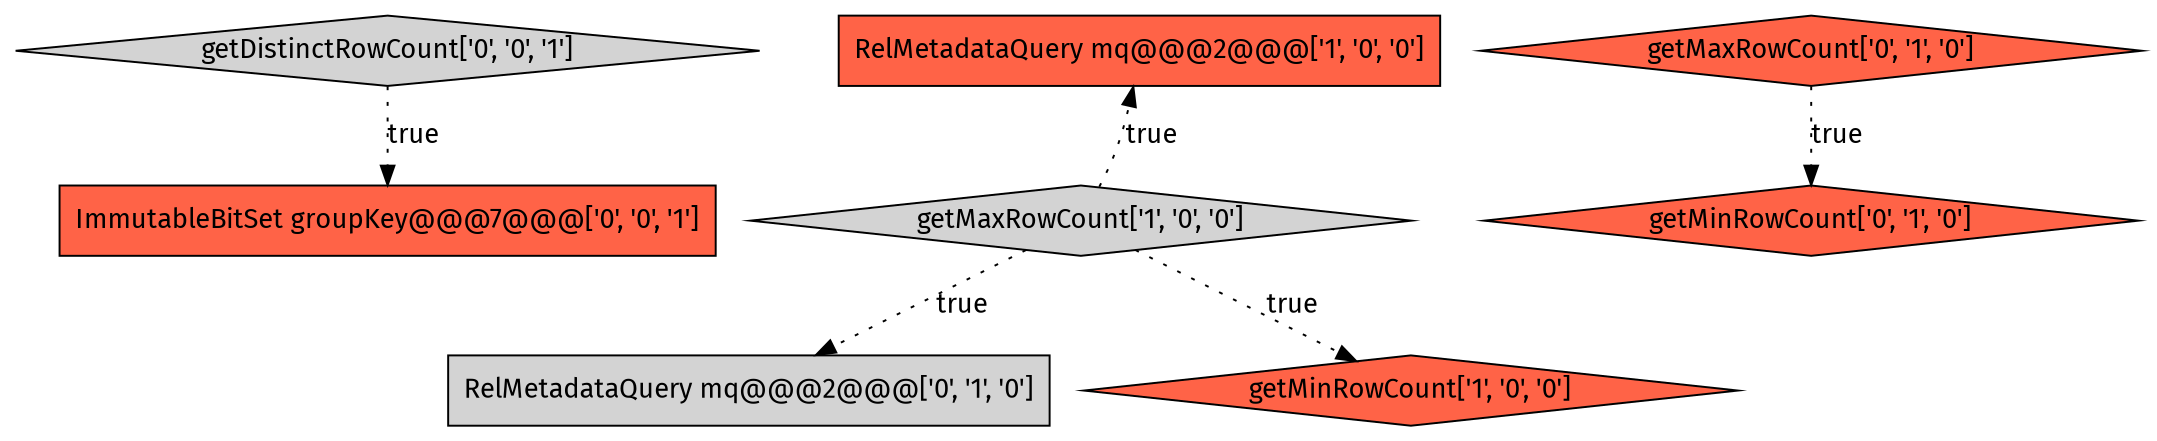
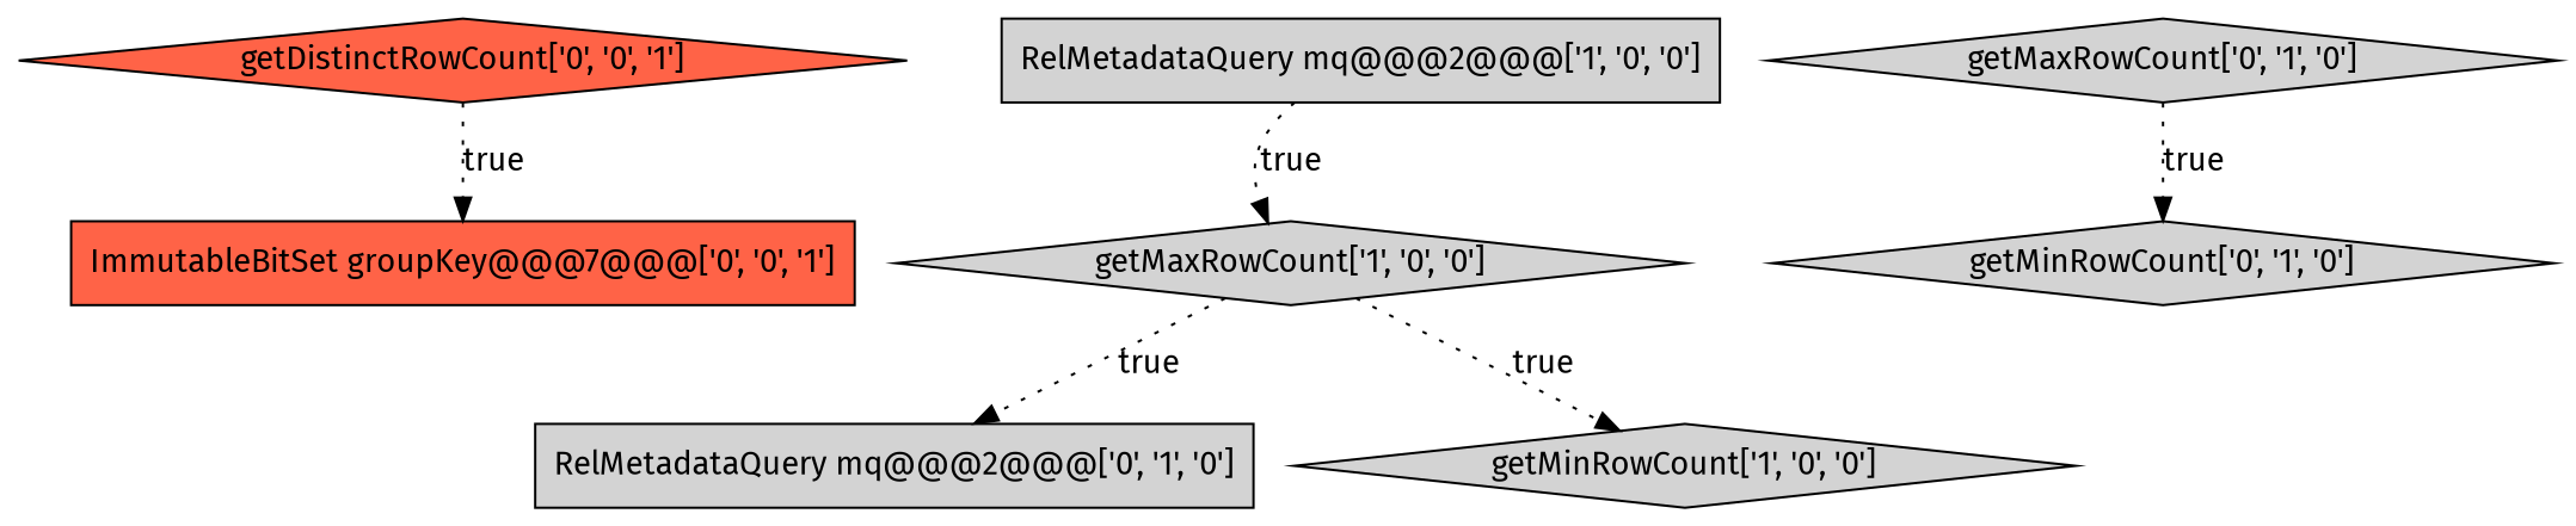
  digraph {
    fontname="Fira Sans"
    node [fillcolor=lightgray fontname="Fira Sans" shape=diamond style=filled]
    edge [fontname="Fira Sans" style=dotted]
-   n1 [label="getDistinctRowCount['0', '0', '1']"]
+   n1 [fillcolor=tomato label="getDistinctRowCount['0', '0', '1']"]
    n2 [fillcolor=tomato label="ImmutableBitSet groupKey@@@7@@@['0', '0', '1']" shape=box]
-   n3 [fillcolor=tomato label="RelMetadataQuery mq@@@2@@@['1', '0', '0']" shape=box]
+   n3 [label="RelMetadataQuery mq@@@2@@@['1', '0', '0']" shape=box]
    n4 [label="RelMetadataQuery mq@@@2@@@['0', '1', '0']" shape=box]
    n5 [label="getMaxRowCount['1', '0', '0']"]
-   n6 [fillcolor=tomato label="getMinRowCount['1', '0', '0']"]
-   n7 [fillcolor=tomato label="getMinRowCount['0', '1', '0']"]
-   n8 [fillcolor=tomato label="getMaxRowCount['0', '1', '0']"]
+   n6 [label="getMinRowCount['1', '0', '0']"]
+   n7 [label="getMinRowCount['0', '1', '0']"]
+   n8 [label="getMaxRowCount['0', '1', '0']"]
    n1 -> n2 [label=true]
-   n5 -> n3 [label=true]
+   n3 -> n5 [label=true]
    n5 -> n4 [label=true]
    n5 -> n6 [label=true]
    n8 -> n7 [label=true]
  }
